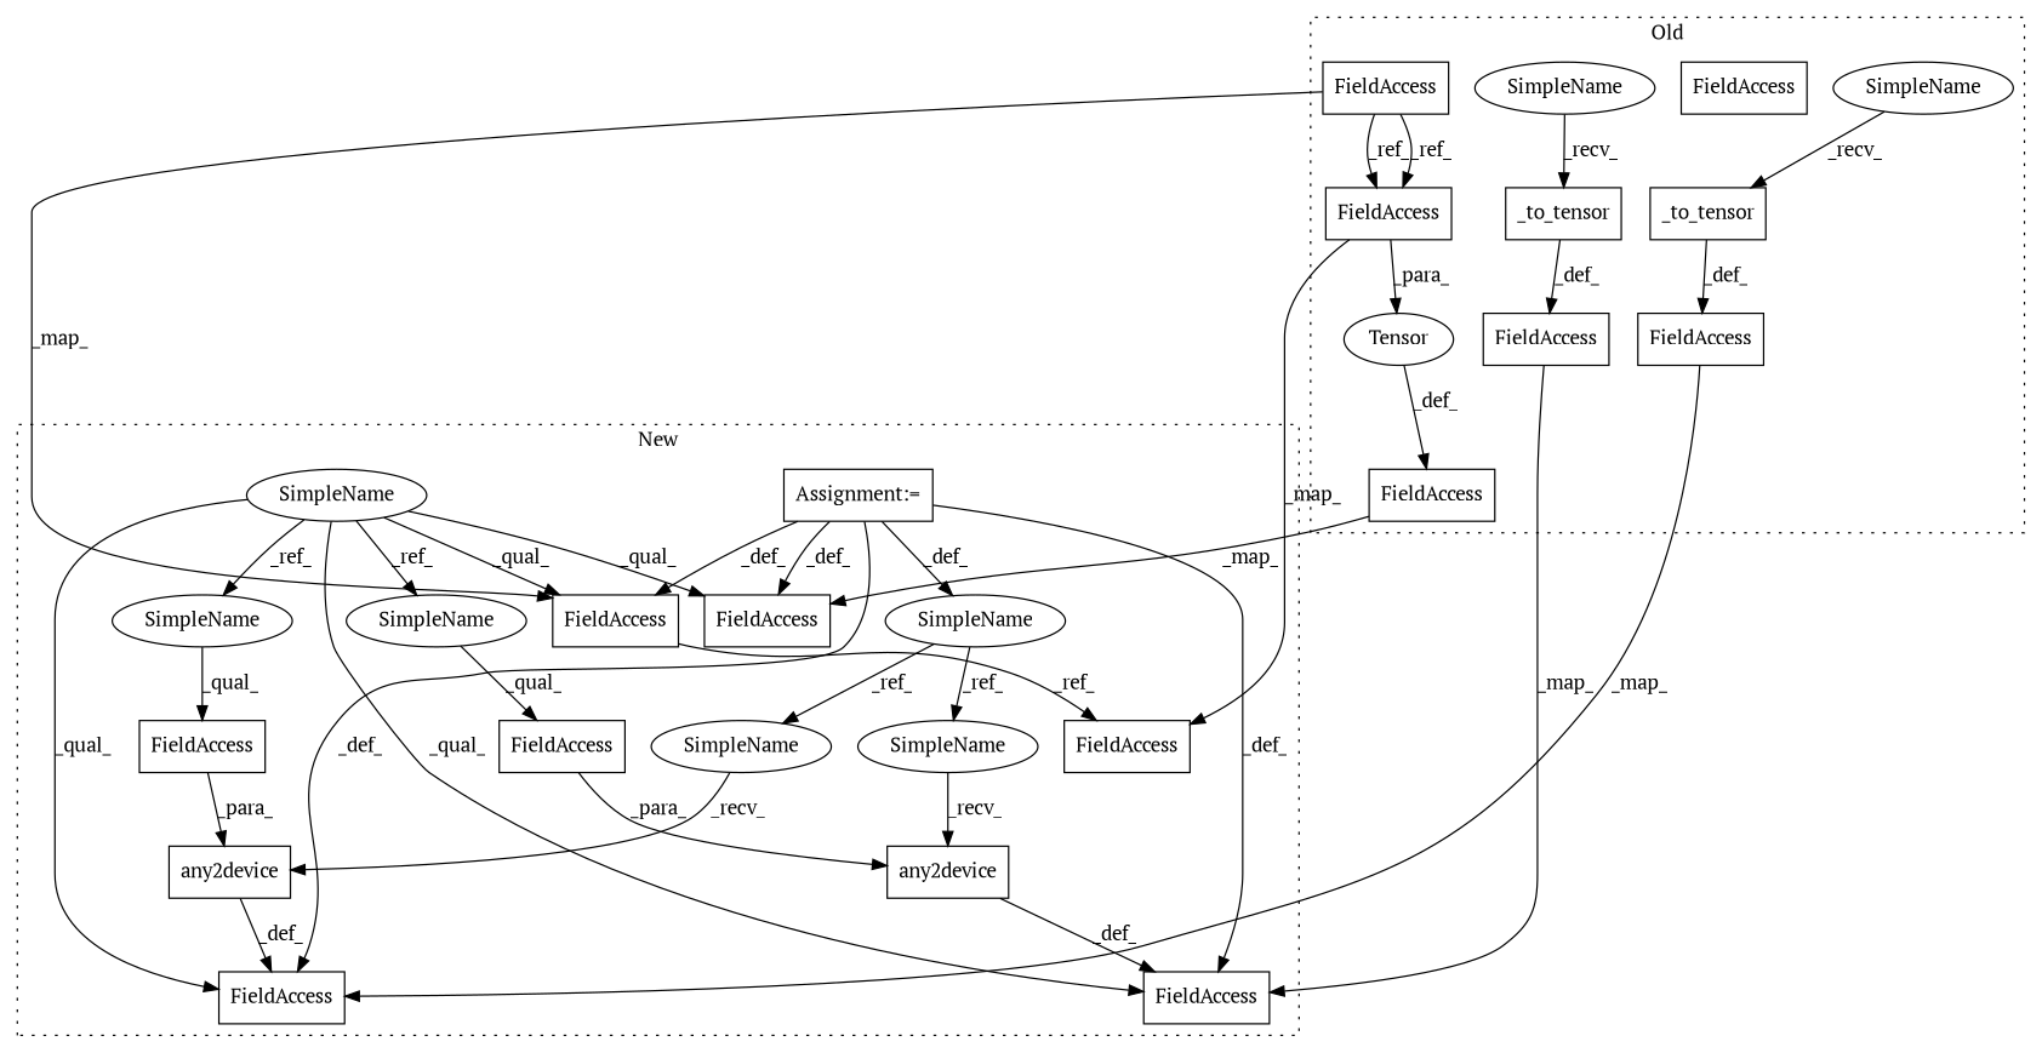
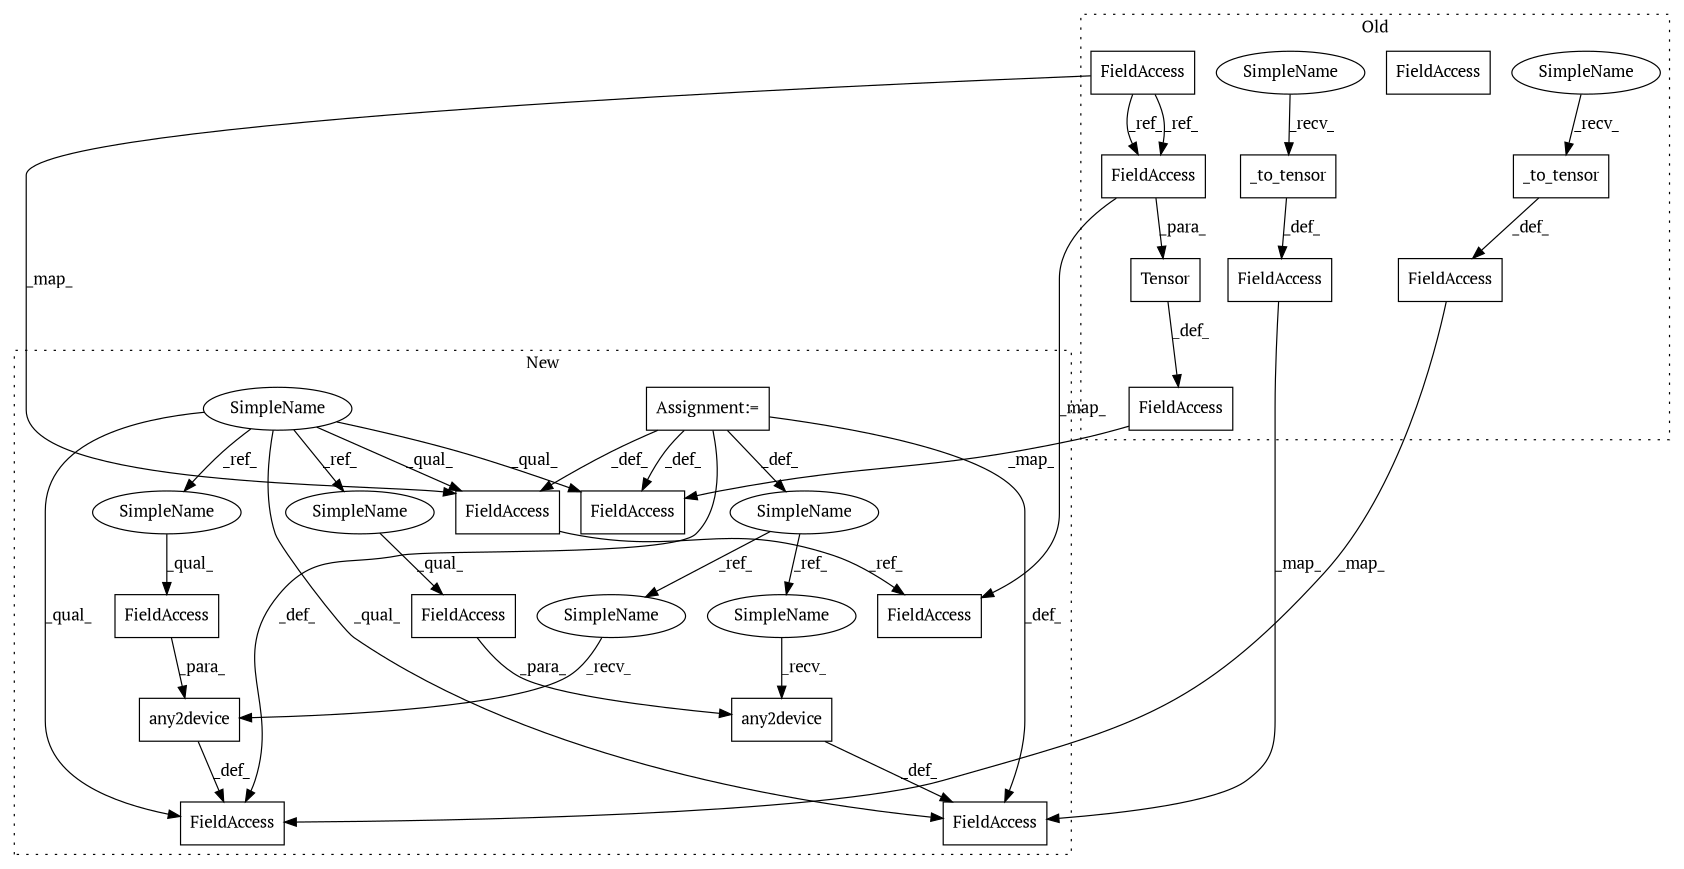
  digraph {
    fontname="PT Serif"
    node [a=22 l=12 s=2485 shape=box fontname="PT Serif"]
    edge [fontname="PT Serif"]
-   n1 [a=32 l="7,1" label=Tensor s="2478,2497" shape=ellipse]
+   n1 [a=32 l="7,1" label=Tensor s="2478,2497"]
    n2 [label=FieldAccess s=2459]
    n3 [a=32 l="11,1" label=_to_tensor s="2952,2964"]
    n4 [l=8 label=FieldAccess s=3247]
    n5 [a=32 l="11,1" label=_to_tensor s="3261,3275"]
    n6 [label=FieldAccess s=2368]
    n7 [label=FieldAccess]
    n8 [l=6 label=FieldAccess s=2940]
    n9 [label=FieldAccess]
    n10 [a=42 l=4 label=SimpleName s=3256 shape=ellipse]
    n11 [a=42 l=4 label=SimpleName s=2947 shape=ellipse]
    n12 [a=32 l="11,1" label=any2device s="3118,3145"]
    n13 [label=FieldAccess s=3133]
    n14 [a=42 l=5 label=SimpleName s=718 shape=ellipse]
    n15 [a=32 l="11,1" label=any2device s="2795,2820"]
    n16 [label=FieldAccess s=2808]
    n17 [a=7 l=5 label="Assignment:=" s=718]
    n18 [label=FieldAccess s=2301]
    n19 [a=42 l=4 label=SimpleName s=397 shape=ellipse]
    n20 [l=8 label=FieldAccess s=3103]
    n21 [label=FieldAccess s=2204]
    n22 [label=FieldAccess s=2331]
    n23 [l=6 label=FieldAccess s=2782]
    n24 [a=42 l=4 label=SimpleName s=3133 shape=ellipse]
    n25 [a=42 l=4 label=SimpleName s=2808 shape=ellipse]
    n26 [a=42 l=5 label=SimpleName s=2789 shape=ellipse]
    n27 [a=42 l=5 label=SimpleName s=3112 shape=ellipse]
    subgraph cluster_1 {
      label=Old
      style=dotted
      n1
      n2
      n3
      n4
      n5
      n6
      n7
      n8
      n9
      n10
      n11
    }
    subgraph cluster_2 {
      label=New
      style=dotted
      n12
      n13
      n14
      n15
      n16
      n17
      n18
      n19
      n20
      n21
      n22
      n23
      n24
      n25
      n26
      n27
    }
    n1 -> n2 [label=_def_]
    n2 -> n18 [label=_map_]
    n3 -> n8 [label=_def_]
    n4 -> n20 [label=_map_]
    n5 -> n4 [label=_def_]
    n6 -> n9 [label=_ref_]
    n6 -> n9 [label=_ref_]
    n6 -> n21 [label=_map_]
    n8 -> n23 [label=_map_]
    n9 -> n1 [label=_para_]
    n9 -> n22 [label=_map_]
    n10 -> n5 [label=_recv_]
    n11 -> n3 [label=_recv_]
    n12 -> n20 [label=_def_]
    n13 -> n12 [label=_para_]
    n14 -> n26 [label=_ref_]
    n14 -> n27 [label=_ref_]
    n15 -> n23 [label=_def_]
    n16 -> n15 [label=_para_]
    n17 -> n14 [label=_def_]
    n17 -> n18 [label=_def_]
    n17 -> n20 [label=_def_]
    n17 -> n21 [label=_def_]
    n17 -> n23 [label=_def_]
    n19 -> n18 [label=_qual_]
    n19 -> n20 [label=_qual_]
    n19 -> n21 [label=_qual_]
    n19 -> n23 [label=_qual_]
    n19 -> n24 [label=_ref_]
    n19 -> n25 [label=_ref_]
    n21 -> n22 [label=_ref_]
    n24 -> n13 [label=_qual_]
    n25 -> n16 [label=_qual_]
    n26 -> n15 [label=_recv_]
    n27 -> n12 [label=_recv_]
  }
